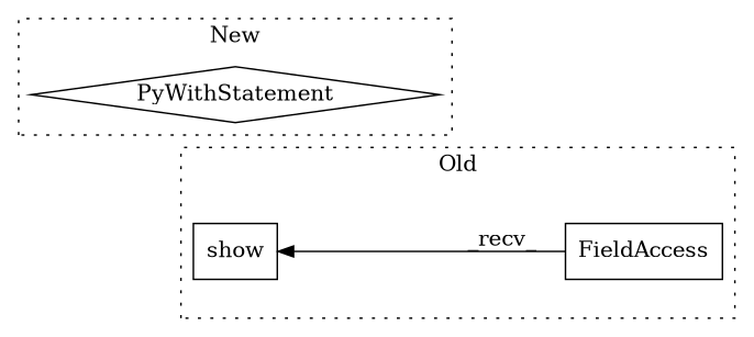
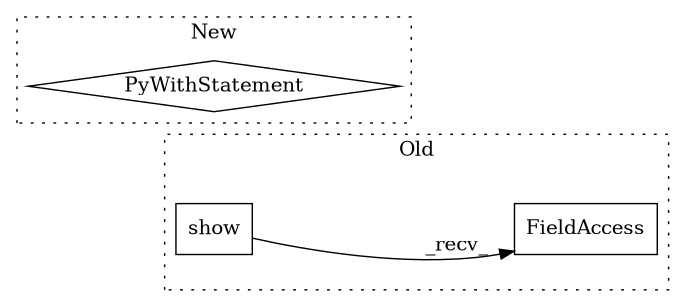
  digraph {
    rankdir=LR
    node [shape=box]
    n1 [a=32 l=6 label=show s=11477]
    n2 [a=22 l=10 label=FieldAccess s=11459]
    n3 [a=104 l="10,2" label=PyWithStatement s="11534,11570" shape=diamond]
    subgraph cluster_1 {
      label=Old
      style=dotted
      n1
      n2
    }
    subgraph cluster_2 {
      label=New
      style=dotted
      n3
    }
-   n2 -> n1 [label=_recv_]
+   n1 -> n2 [label=_recv_]
  }
